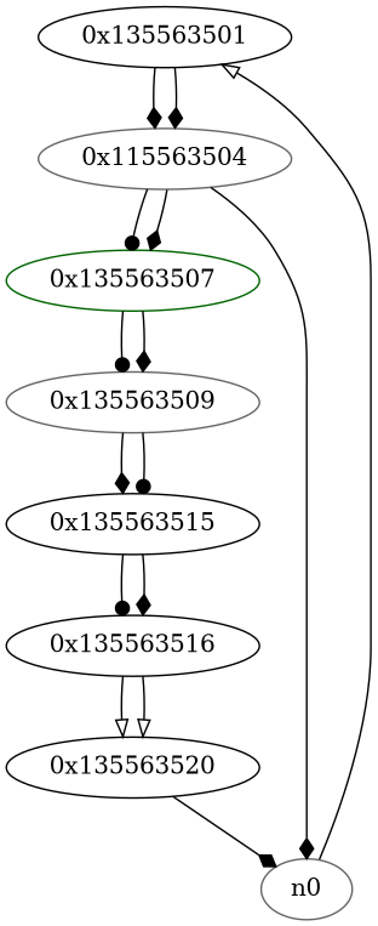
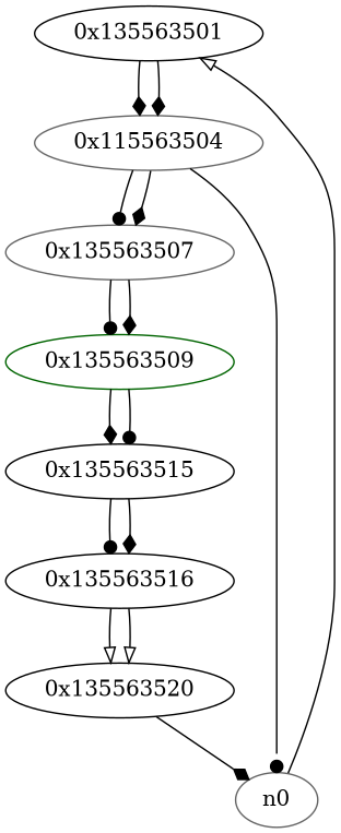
  digraph {
    node [color=black]
    edge [arrowhead=diamond]
    n1 [label="0x135563501"]
    n2 [color=gray40 label="0x115563504"]
-   n3 [color=darkgreen label="0x135563507"]
+   n3 [color=gray40 label="0x135563507"]
    n0 [color=gray40]
-   n4 [color=gray40 label="0x135563509"]
+   n4 [color=darkgreen label="0x135563509"]
    n5 [label="0x135563515"]
    n6 [label="0x135563516"]
    n7 [label="0x135563520"]
    n1 -> n2
    n1 -> n2
    n2 -> n3 [arrowhead=dot]
    n2 -> n3
-   n2 -> n0
+   n2 -> n0 [arrowhead=dot]
    n3 -> n4 [arrowhead=dot]
    n3 -> n4
    n0 -> n1 [arrowhead=onormal]
    n4 -> n5
    n4 -> n5 [arrowhead=dot]
    n5 -> n6 [arrowhead=dot]
    n5 -> n6
    n6 -> n7 [arrowhead=onormal]
    n6 -> n7 [arrowhead=onormal]
    n7 -> n0
  }
